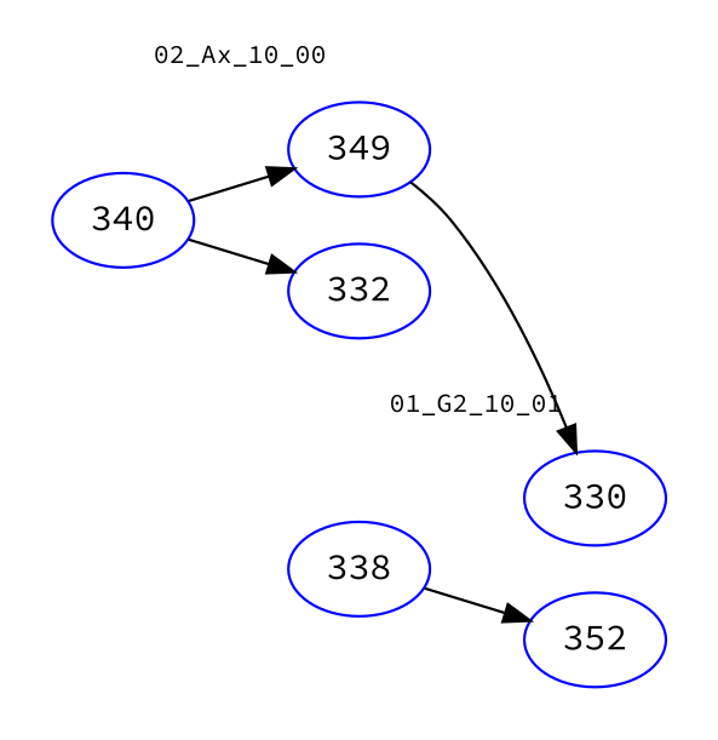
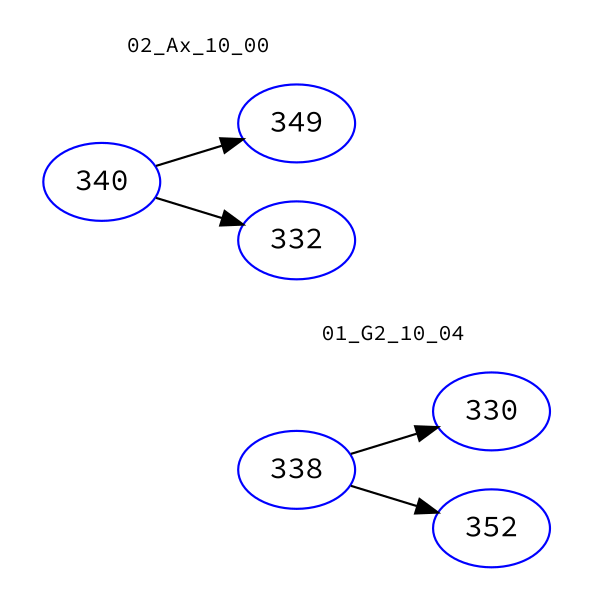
  digraph {
    fontname="Source Code Pro"
    rankdir=LR
    node [color=blue fontname="Source Code Pro"]
    edge [color=black fontname="Source Code Pro"]
    n1 [label=340]
    n2 [label=332]
    n3 [label=349]
    n4 [label=338]
    n5 [label=330]
    n6 [label=352]
    subgraph cluster_1 {
      color=white
      fontsize=10
      label="02_Ax_10_00"
      n1
      n2
      n3
    }
    subgraph cluster_2 {
      color=white
      fontsize=10
-     label="01_G2_10_01"
+     label="01_G2_10_04"
      n4
      n5
      n6
    }
    n1 -> n2
    n1 -> n3
-   n3 -> n5
+   n4 -> n5
    n4 -> n6
  }
